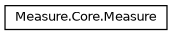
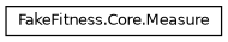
  digraph {
    rankdir=TB
    fontname="DejaVu Sans"
-   n1 [color=black fillcolor=white fontname="DejaVu Sans" fontsize=10 height=0.2 label="Measure.Core.Measure" shape=record style=filled width=0.4]
+   n1 [color=black fillcolor=white fontname="DejaVu Sans" fontsize=10 height=0.2 label="FakeFitness.Core.Measure" shape=record style=filled width=0.4]
  }
